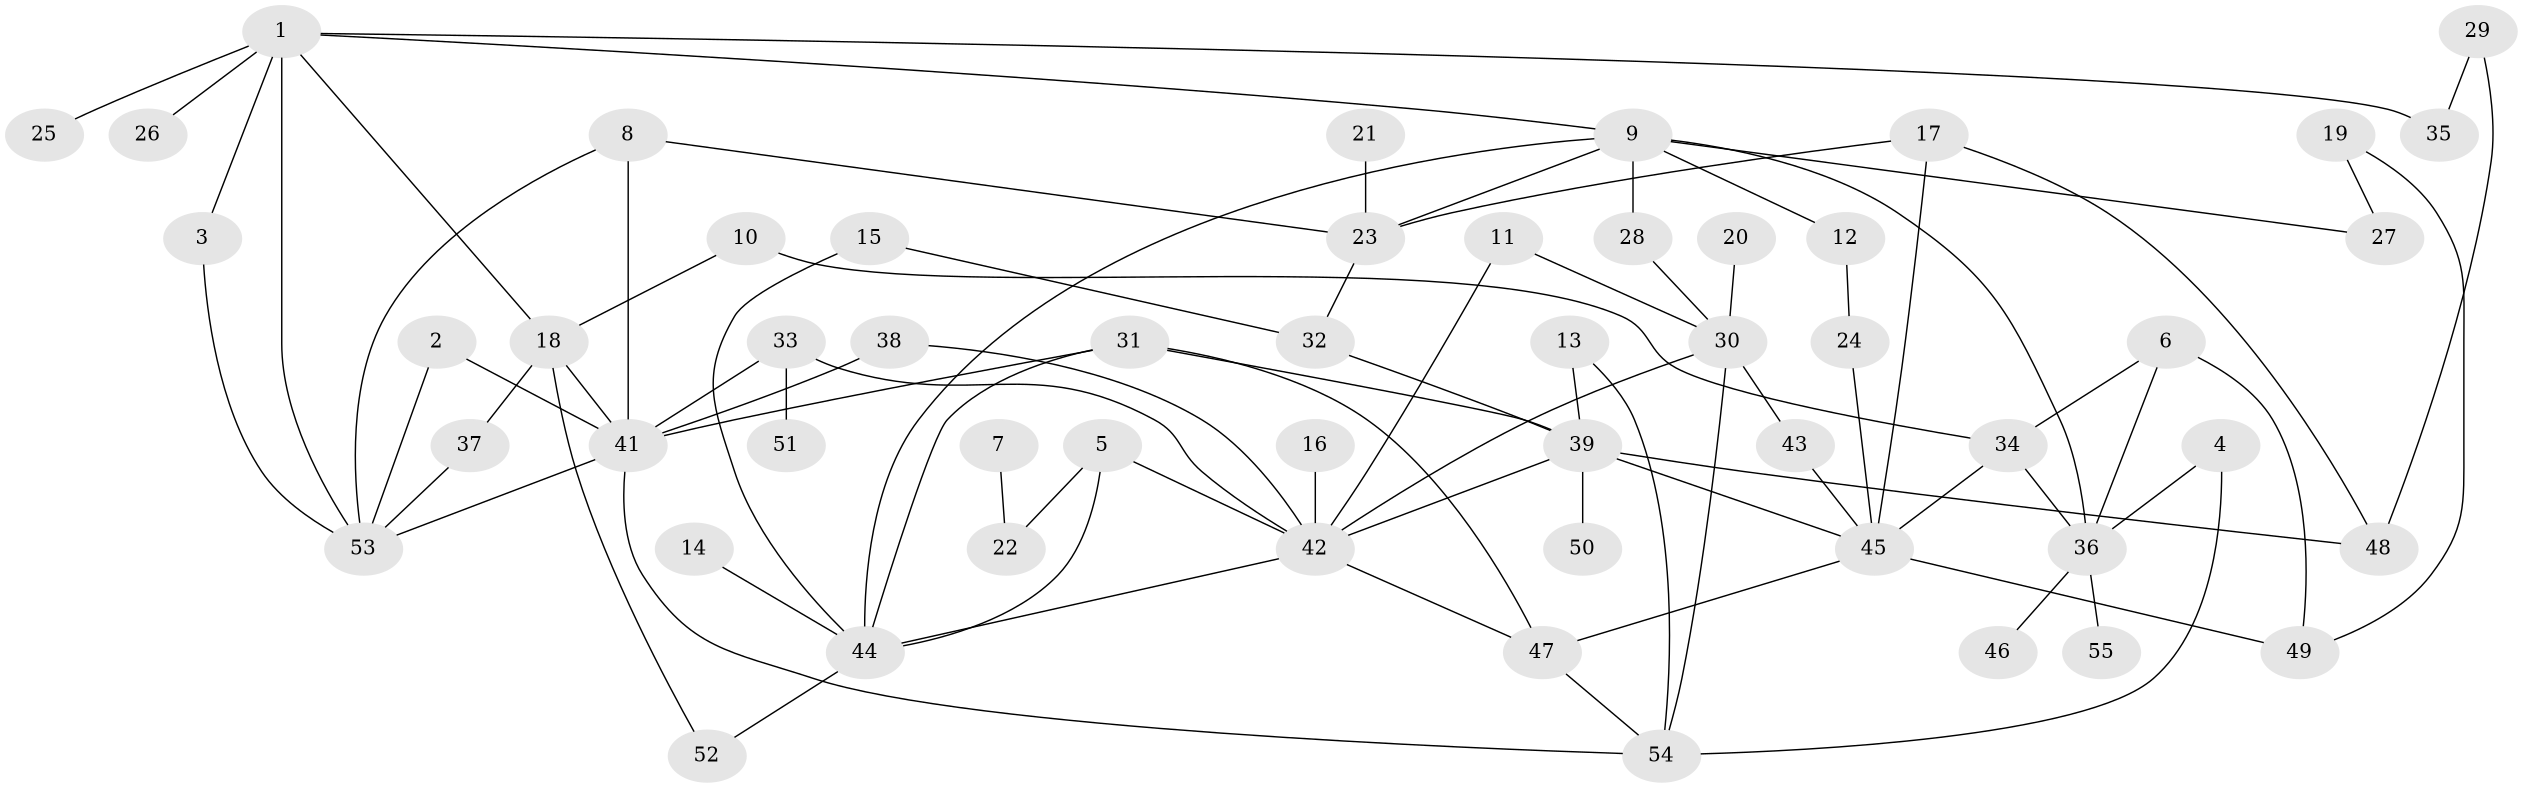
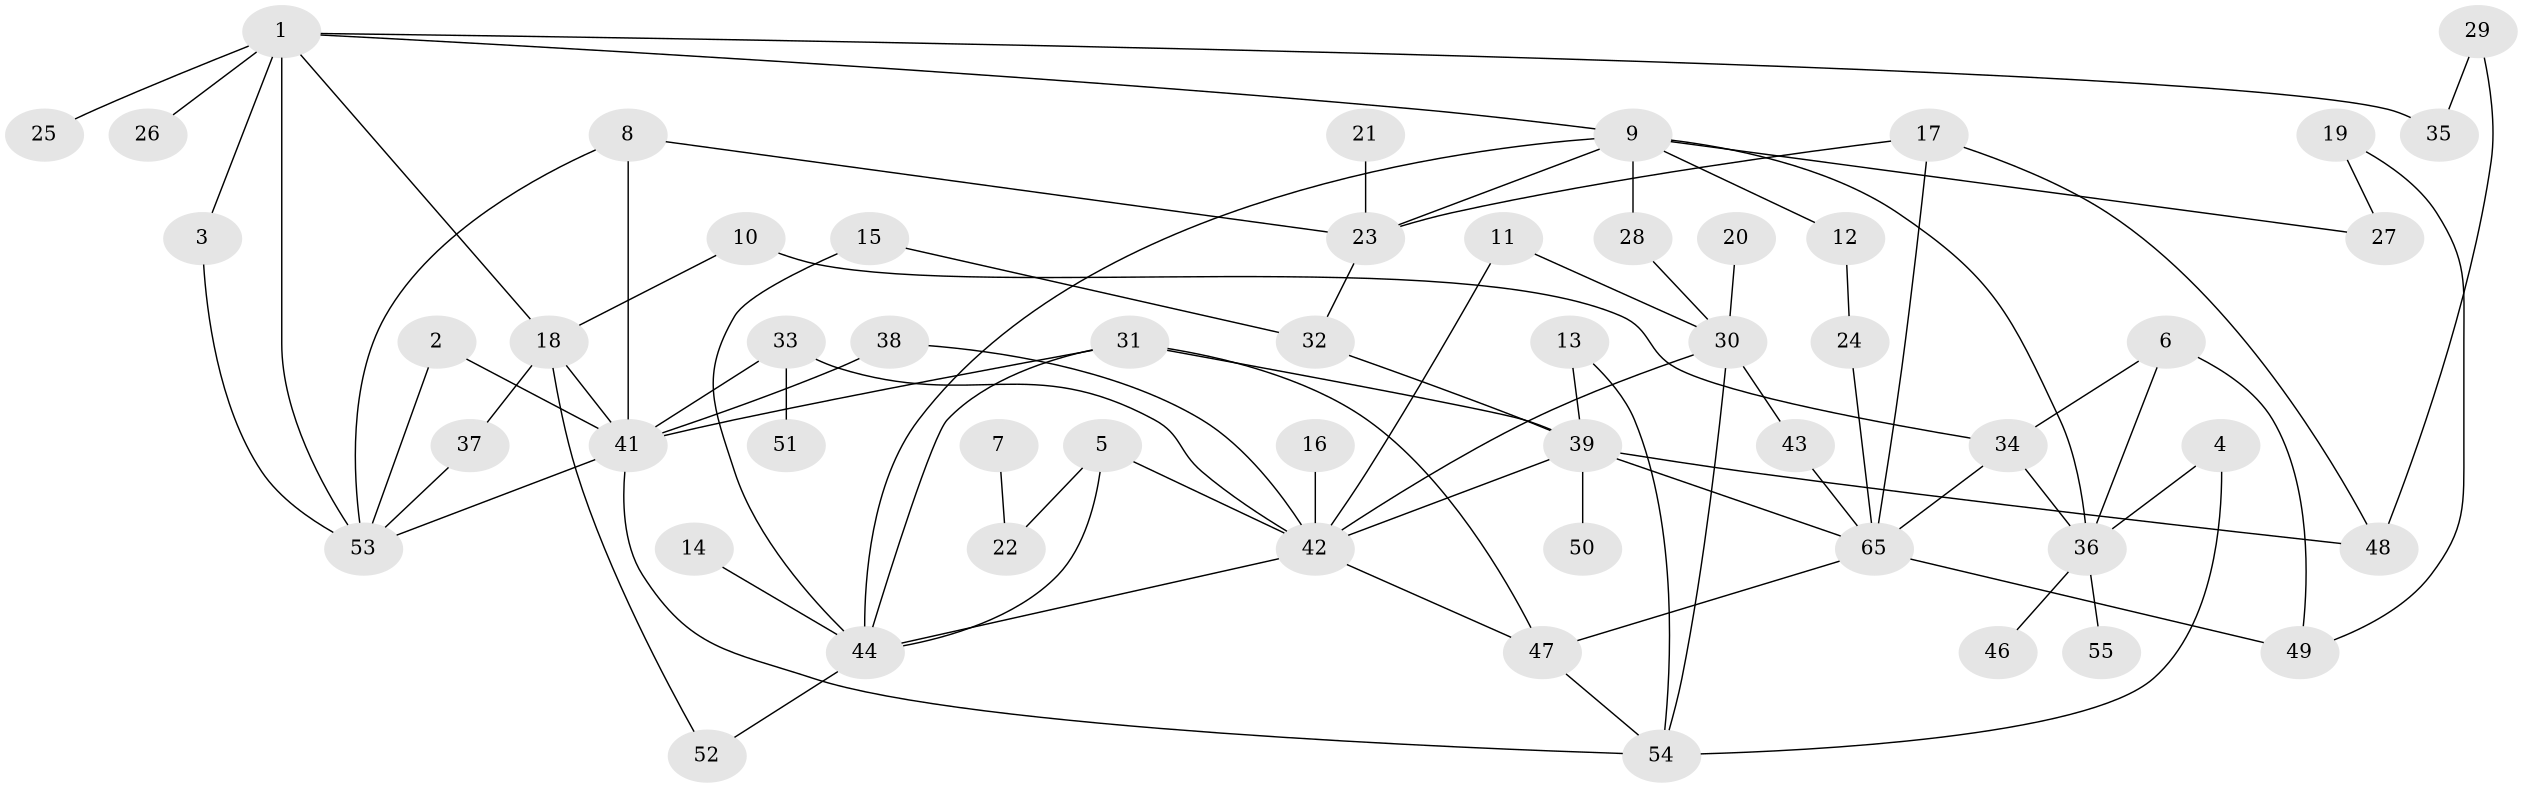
  graph {
    node [color=gray90 style=filled]
    edge [weight=1.0]
    1
    3
    9
    18
    25
    26
    35
    53
    36
    44
    23
    12
    27
    28
    41
    37
    52
    2
    54
    4
    46
    55
    5
    22
    42
    47
    6
    34
    49
-   45
+   45 [label=65]
    7
    8
    32
    24
    30
    10
    11
    43
    13
    39
    48
    50
    14
    15
    16
    17
    19
    20
    21
    29
    31
    33
    51
    38
    1 -- 3
    1 -- 9
    1 -- 18
    1 -- 25
    1 -- 26
    1 -- 35
    1 -- 53
    3 -- 53
    9 -- 36
    9 -- 44
    9 -- 23
    9 -- 12
    9 -- 27
    9 -- 28
    18 -- 41
    18 -- 37
    18 -- 52
    36 -- 46
    36 -- 55
    44 -- 52
    23 -- 32
    12 -- 24
    28 -- 30
    41 -- 53
    41 -- 54
    37 -- 53
    2 -- 53
    2 -- 41
    4 -- 36
    4 -- 54
    5 -- 44
    5 -- 22
    5 -- 42
    42 -- 44
    42 -- 47
    47 -- 54
    6 -- 36
    6 -- 34
    6 -- 49
    34 -- 36 [weight=2.0]
    34 -- 45
    45 -- 47
    45 -- 49
    7 -- 22
    8 -- 53
    8 -- 23
    8 -- 41
    32 -- 39
    24 -- 45
    30 -- 54
    30 -- 42
    30 -- 43
    10 -- 18
    10 -- 34
    11 -- 42
    11 -- 30
    43 -- 45
    13 -- 54
    13 -- 39
    39 -- 42
    39 -- 45
    39 -- 48
    39 -- 50
    14 -- 44
    15 -- 44
    15 -- 32
    16 -- 42
    17 -- 23
    17 -- 45
    17 -- 48
    19 -- 27
    19 -- 49
    20 -- 30
    21 -- 23
    29 -- 35
    29 -- 48
    31 -- 44
    31 -- 41
    31 -- 47
    31 -- 39
    33 -- 41
    33 -- 42
    33 -- 51
    38 -- 41
    38 -- 42
  }
